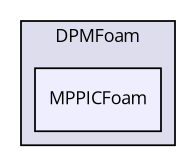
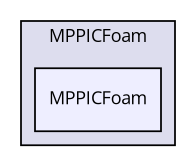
  digraph {
    compound=true
    rankdir=LR
    fontname="Open Sans"
    n1 [fillcolor="#eeeeff" fontname="Open Sans" fontsize=10 label=MPPICFoam pencolor=black shape=box style=filled]
    subgraph cluster_1 {
      bgcolor="#ddddee"
      fontsize=10
-     label=DPMFoam
+     label=MPPICFoam
      pencolor=black
      n1
    }
  }
